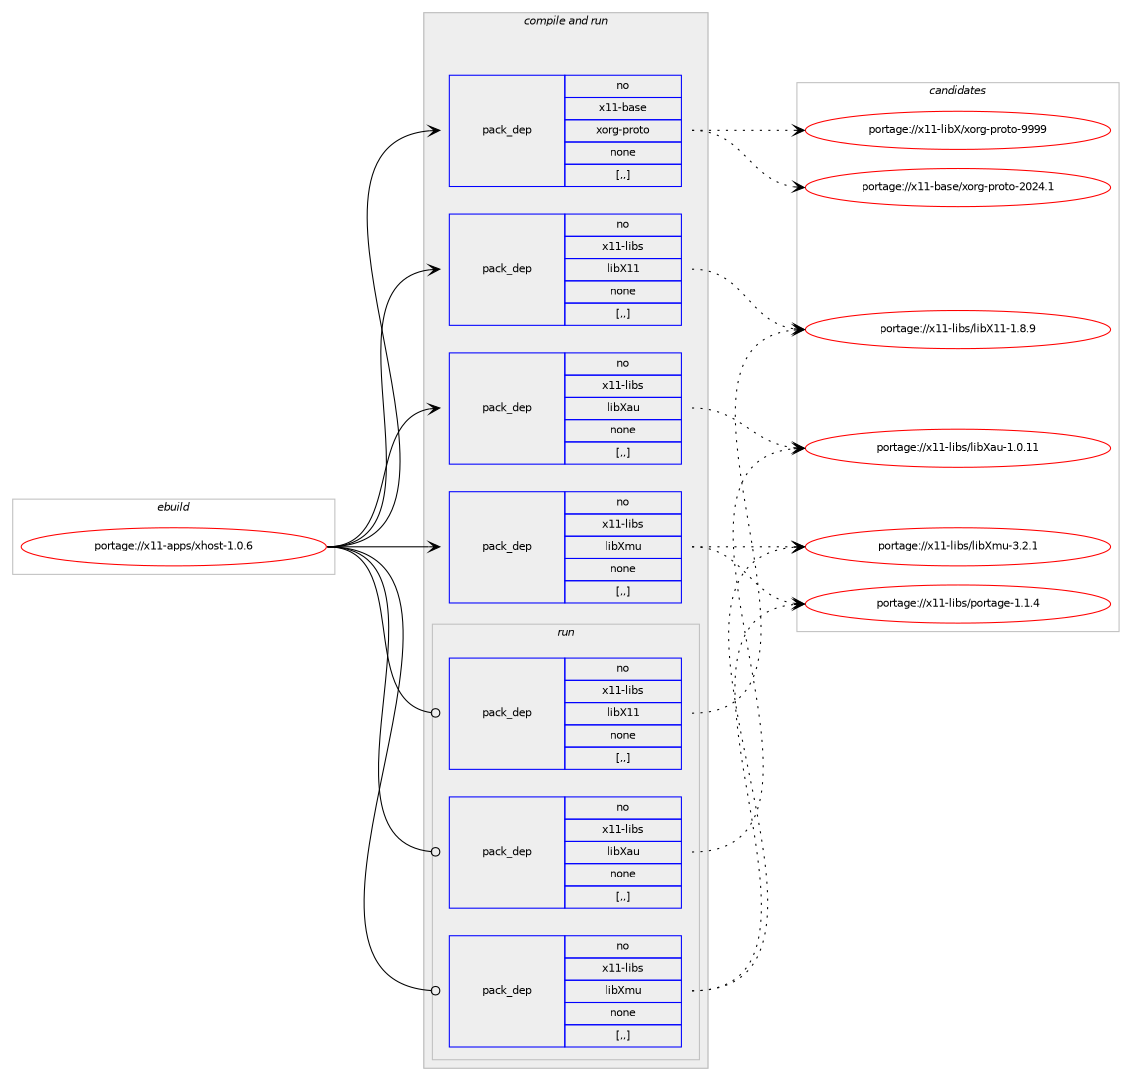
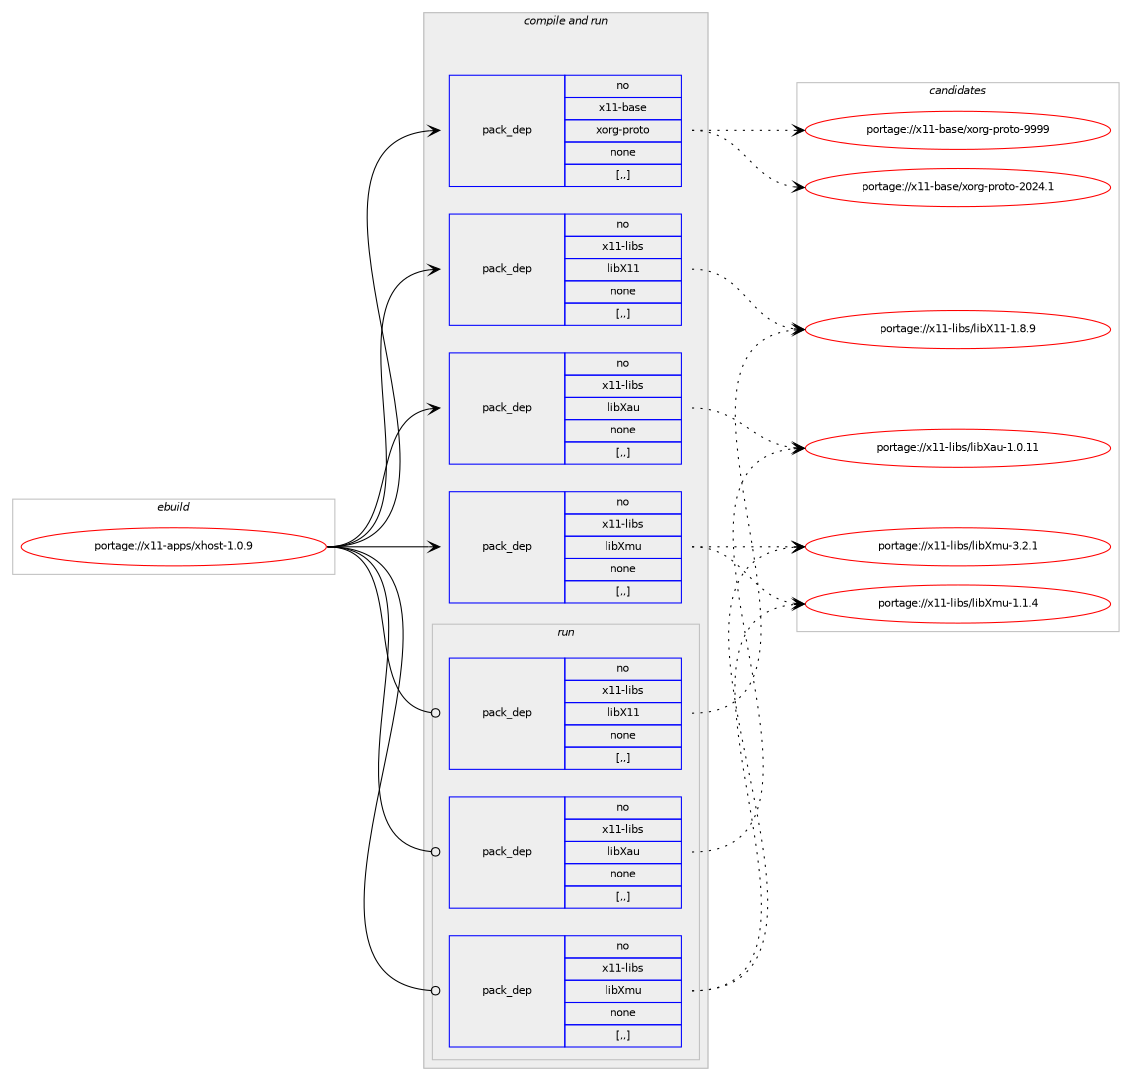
  digraph {
    compound=true
    concentrate=true
    fontname=Helvetica
    fontsize=10
    newrank=true
    rankdir=LR
    ranksep=1.5
    node [color=red fontname=Helvetica fontsize=10]
    edge [arrowhead=vee headport=w style=dotted tailport=e weight=100]
-   n1 [label="portage://x11-apps/xhost-1.0.6" width=4]
+   n1 [label="portage://x11-apps/xhost-1.0.9" width=4]
    n2 [color=blue label=<<TABLE BORDER="0" CELLBORDER="1" CELLSPACING="0" CELLPADDING="4" WIDTH="220"><TR><TD ROWSPAN="6" CELLPADDING="30">pack_dep</TD></TR><TR><TD WIDTH="110">no</TD></TR><TR><TD>x11-base</TD></TR><TR><TD>xorg-proto</TD></TR><TR><TD>none</TD></TR><TR><TD>[,,]</TD></TR></TABLE>> shape=none]
    n3 [color=blue label=<<TABLE BORDER="0" CELLBORDER="1" CELLSPACING="0" CELLPADDING="4" WIDTH="220"><TR><TD ROWSPAN="6" CELLPADDING="30">pack_dep</TD></TR><TR><TD WIDTH="110">no</TD></TR><TR><TD>x11-libs</TD></TR><TR><TD>libX11</TD></TR><TR><TD>none</TD></TR><TR><TD>[,,]</TD></TR></TABLE>> shape=none]
    n4 [color=blue label=<<TABLE BORDER="0" CELLBORDER="1" CELLSPACING="0" CELLPADDING="4" WIDTH="220"><TR><TD ROWSPAN="6" CELLPADDING="30">pack_dep</TD></TR><TR><TD WIDTH="110">no</TD></TR><TR><TD>x11-libs</TD></TR><TR><TD>libXau</TD></TR><TR><TD>none</TD></TR><TR><TD>[,,]</TD></TR></TABLE>> shape=none]
    n5 [color=blue label=<<TABLE BORDER="0" CELLBORDER="1" CELLSPACING="0" CELLPADDING="4" WIDTH="220"><TR><TD ROWSPAN="6" CELLPADDING="30">pack_dep</TD></TR><TR><TD WIDTH="110">no</TD></TR><TR><TD>x11-libs</TD></TR><TR><TD>libXmu</TD></TR><TR><TD>none</TD></TR><TR><TD>[,,]</TD></TR></TABLE>> shape=none]
    n6 [color=blue label=<<TABLE BORDER="0" CELLBORDER="1" CELLSPACING="0" CELLPADDING="4" WIDTH="220"><TR><TD ROWSPAN="6" CELLPADDING="30">pack_dep</TD></TR><TR><TD WIDTH="110">no</TD></TR><TR><TD>x11-libs</TD></TR><TR><TD>libX11</TD></TR><TR><TD>none</TD></TR><TR><TD>[,,]</TD></TR></TABLE>> shape=none]
    n7 [color=blue label=<<TABLE BORDER="0" CELLBORDER="1" CELLSPACING="0" CELLPADDING="4" WIDTH="220"><TR><TD ROWSPAN="6" CELLPADDING="30">pack_dep</TD></TR><TR><TD WIDTH="110">no</TD></TR><TR><TD>x11-libs</TD></TR><TR><TD>libXau</TD></TR><TR><TD>none</TD></TR><TR><TD>[,,]</TD></TR></TABLE>> shape=none]
    n8 [color=blue label=<<TABLE BORDER="0" CELLBORDER="1" CELLSPACING="0" CELLPADDING="4" WIDTH="220"><TR><TD ROWSPAN="6" CELLPADDING="30">pack_dep</TD></TR><TR><TD WIDTH="110">no</TD></TR><TR><TD>x11-libs</TD></TR><TR><TD>libXmu</TD></TR><TR><TD>none</TD></TR><TR><TD>[,,]</TD></TR></TABLE>> shape=none]
    n9 [label="portage://x11-base/xorg-proto-2024.1" width=4]
-   n10 [label="portage://x11-libX/xorg-proto-9999" width=4]
+   n10 [label="portage://x11-base/xorg-proto-9999" width=4]
    n11 [label="portage://x11-libs/libX11-1.8.9" width=4]
    n12 [label="portage://x11-libs/libXau-1.0.11" width=4]
-   n13 [label="portage://x11-libs/portage-1.1.4" width=4]
+   n13 [label="portage://x11-libs/libXmu-1.1.4" width=4]
    n14 [label="portage://x11-libs/libXmu-3.2.1" width=4]
    subgraph cluster_1 {
      color=gray
      label=<<i>ebuild</i>>
      rank=same
      n1
    }
    subgraph cluster_2 {
      color=gray
      label=<<i>dependencies</i>>
      subgraph cluster_3 {
        color=gray
        fillcolor="#eeeeee"
        label=<<i>compile</i>>
        style=filled
        subgraph sub_4 {
          color=gray
          fillcolor="#eeeeee"
          label=<<i>compile</i>>
          style=filled
          n2
        }
        subgraph sub_5 {
          color=gray
          fillcolor="#eeeeee"
          label=<<i>compile</i>>
          style=filled
          n3
        }
        subgraph sub_6 {
          color=gray
          fillcolor="#eeeeee"
          label=<<i>compile</i>>
          style=filled
          n4
        }
        subgraph sub_7 {
          color=gray
          fillcolor="#eeeeee"
          label=<<i>compile</i>>
          style=filled
          n5
        }
      }
      subgraph cluster_8 {
        color=gray
        fillcolor="#eeeeee"
        label=<<i>compile and run</i>>
        style=filled
      }
      subgraph cluster_9 {
        color=gray
        fillcolor="#eeeeee"
        label=<<i>run</i>>
        style=filled
        subgraph sub_10 {
          color=gray
          fillcolor="#eeeeee"
          label=<<i>run</i>>
          style=filled
          n6
        }
        subgraph sub_11 {
          color=gray
          fillcolor="#eeeeee"
          label=<<i>run</i>>
          style=filled
          n7
        }
        subgraph sub_12 {
          color=gray
          fillcolor="#eeeeee"
          label=<<i>run</i>>
          style=filled
          n8
        }
      }
    }
    subgraph cluster_13 {
      color=gray
      label=<<i>candidates</i>>
      rank=same
      subgraph sub_14 {
        color=black
        label=<<i>candidates</i>>
        nodesep=1
        rank=same
        n9
        n10
      }
      subgraph sub_15 {
        color=black
        label=<<i>candidates</i>>
        nodesep=1
        rank=same
        n11
      }
      subgraph sub_16 {
        color=black
        label=<<i>candidates</i>>
        nodesep=1
        rank=same
        n12
      }
      subgraph sub_17 {
        color=black
        label=<<i>candidates</i>>
        nodesep=1
        rank=same
        n13
        n14
      }
      subgraph sub_18 {
        color=black
        label=<<i>candidates</i>>
        nodesep=1
        rank=same
        n11
      }
      subgraph sub_19 {
        color=black
        label=<<i>candidates</i>>
        nodesep=1
        rank=same
        n12
      }
      subgraph sub_20 {
        color=black
        label=<<i>candidates</i>>
        nodesep=1
        rank=same
        n13
        n14
      }
    }
    n1 -> n2 [style=solid weight=20]
    n1 -> n3 [style=solid weight=20]
    n1 -> n4 [style=solid weight=20]
    n1 -> n5 [style=solid weight=20]
    n1 -> n6 [arrowhead=odot style=solid weight=20]
    n1 -> n7 [arrowhead=odot style=solid weight=20]
    n1 -> n8 [arrowhead=odot style=solid weight=20]
    n2 -> n9
    n2 -> n10
    n3 -> n11
    n4 -> n12
    n5 -> n13
    n5 -> n14
    n6 -> n11
    n7 -> n12
    n8 -> n13
    n8 -> n14
  }
